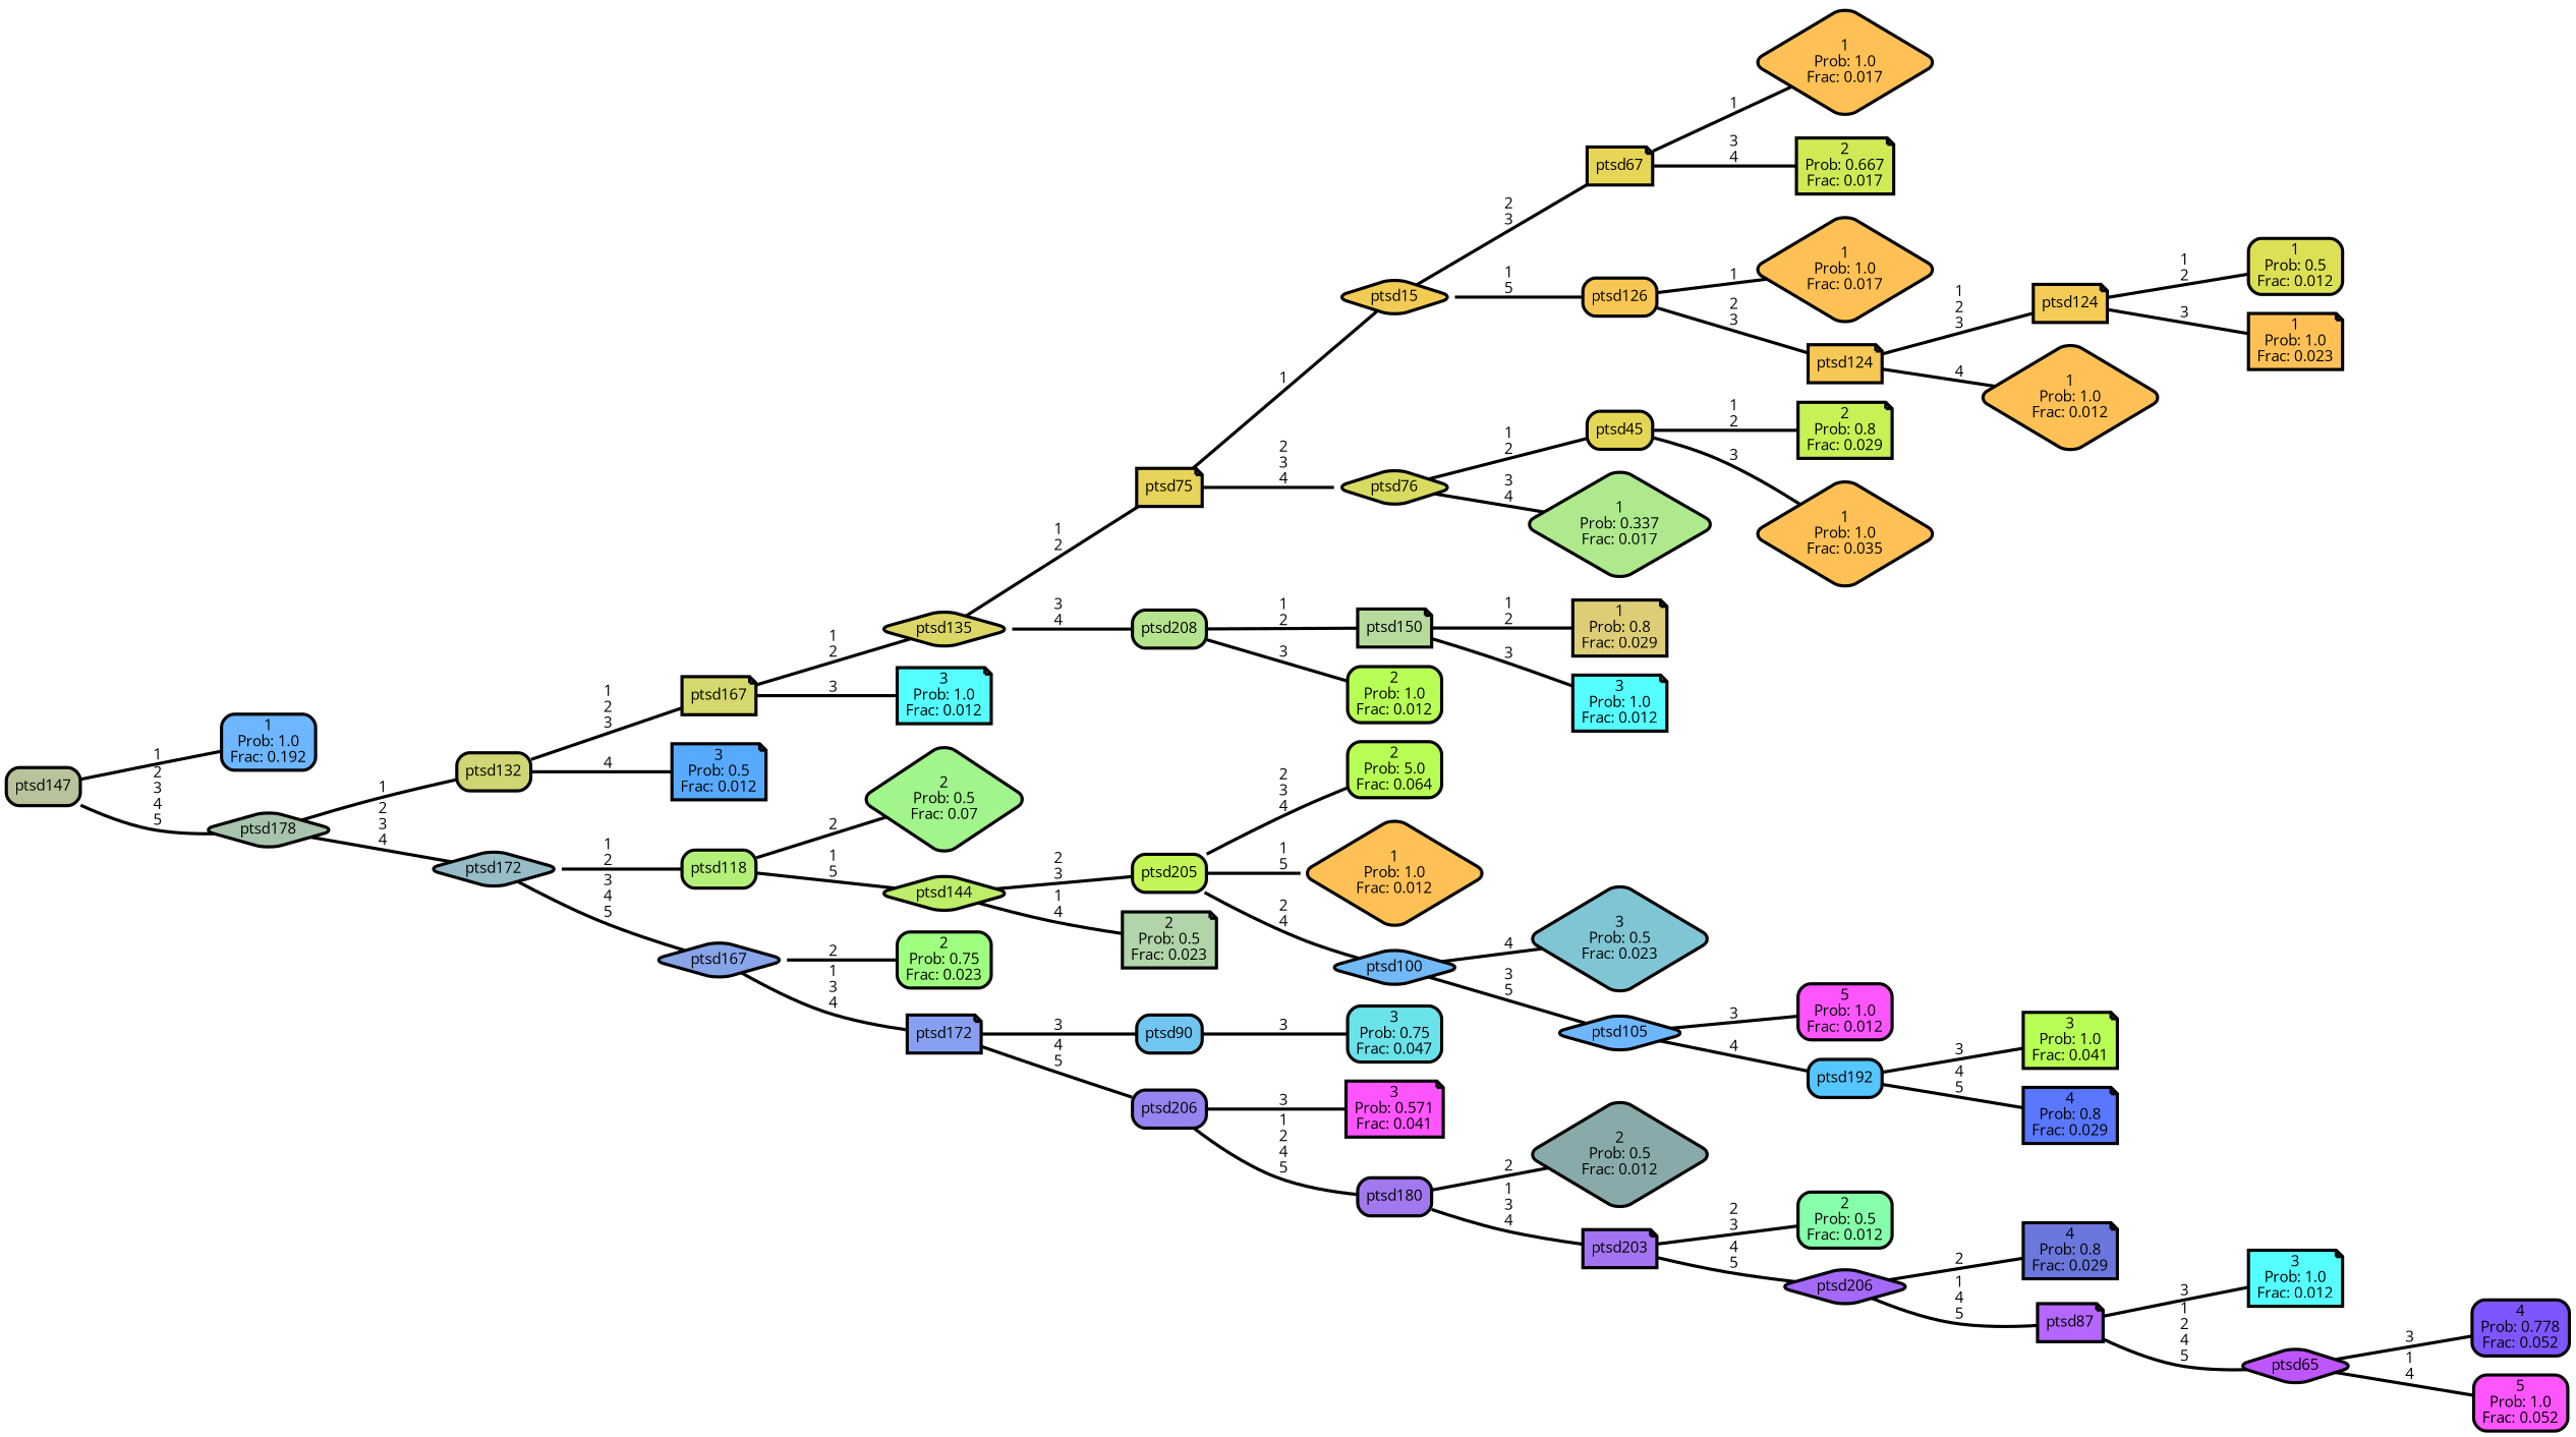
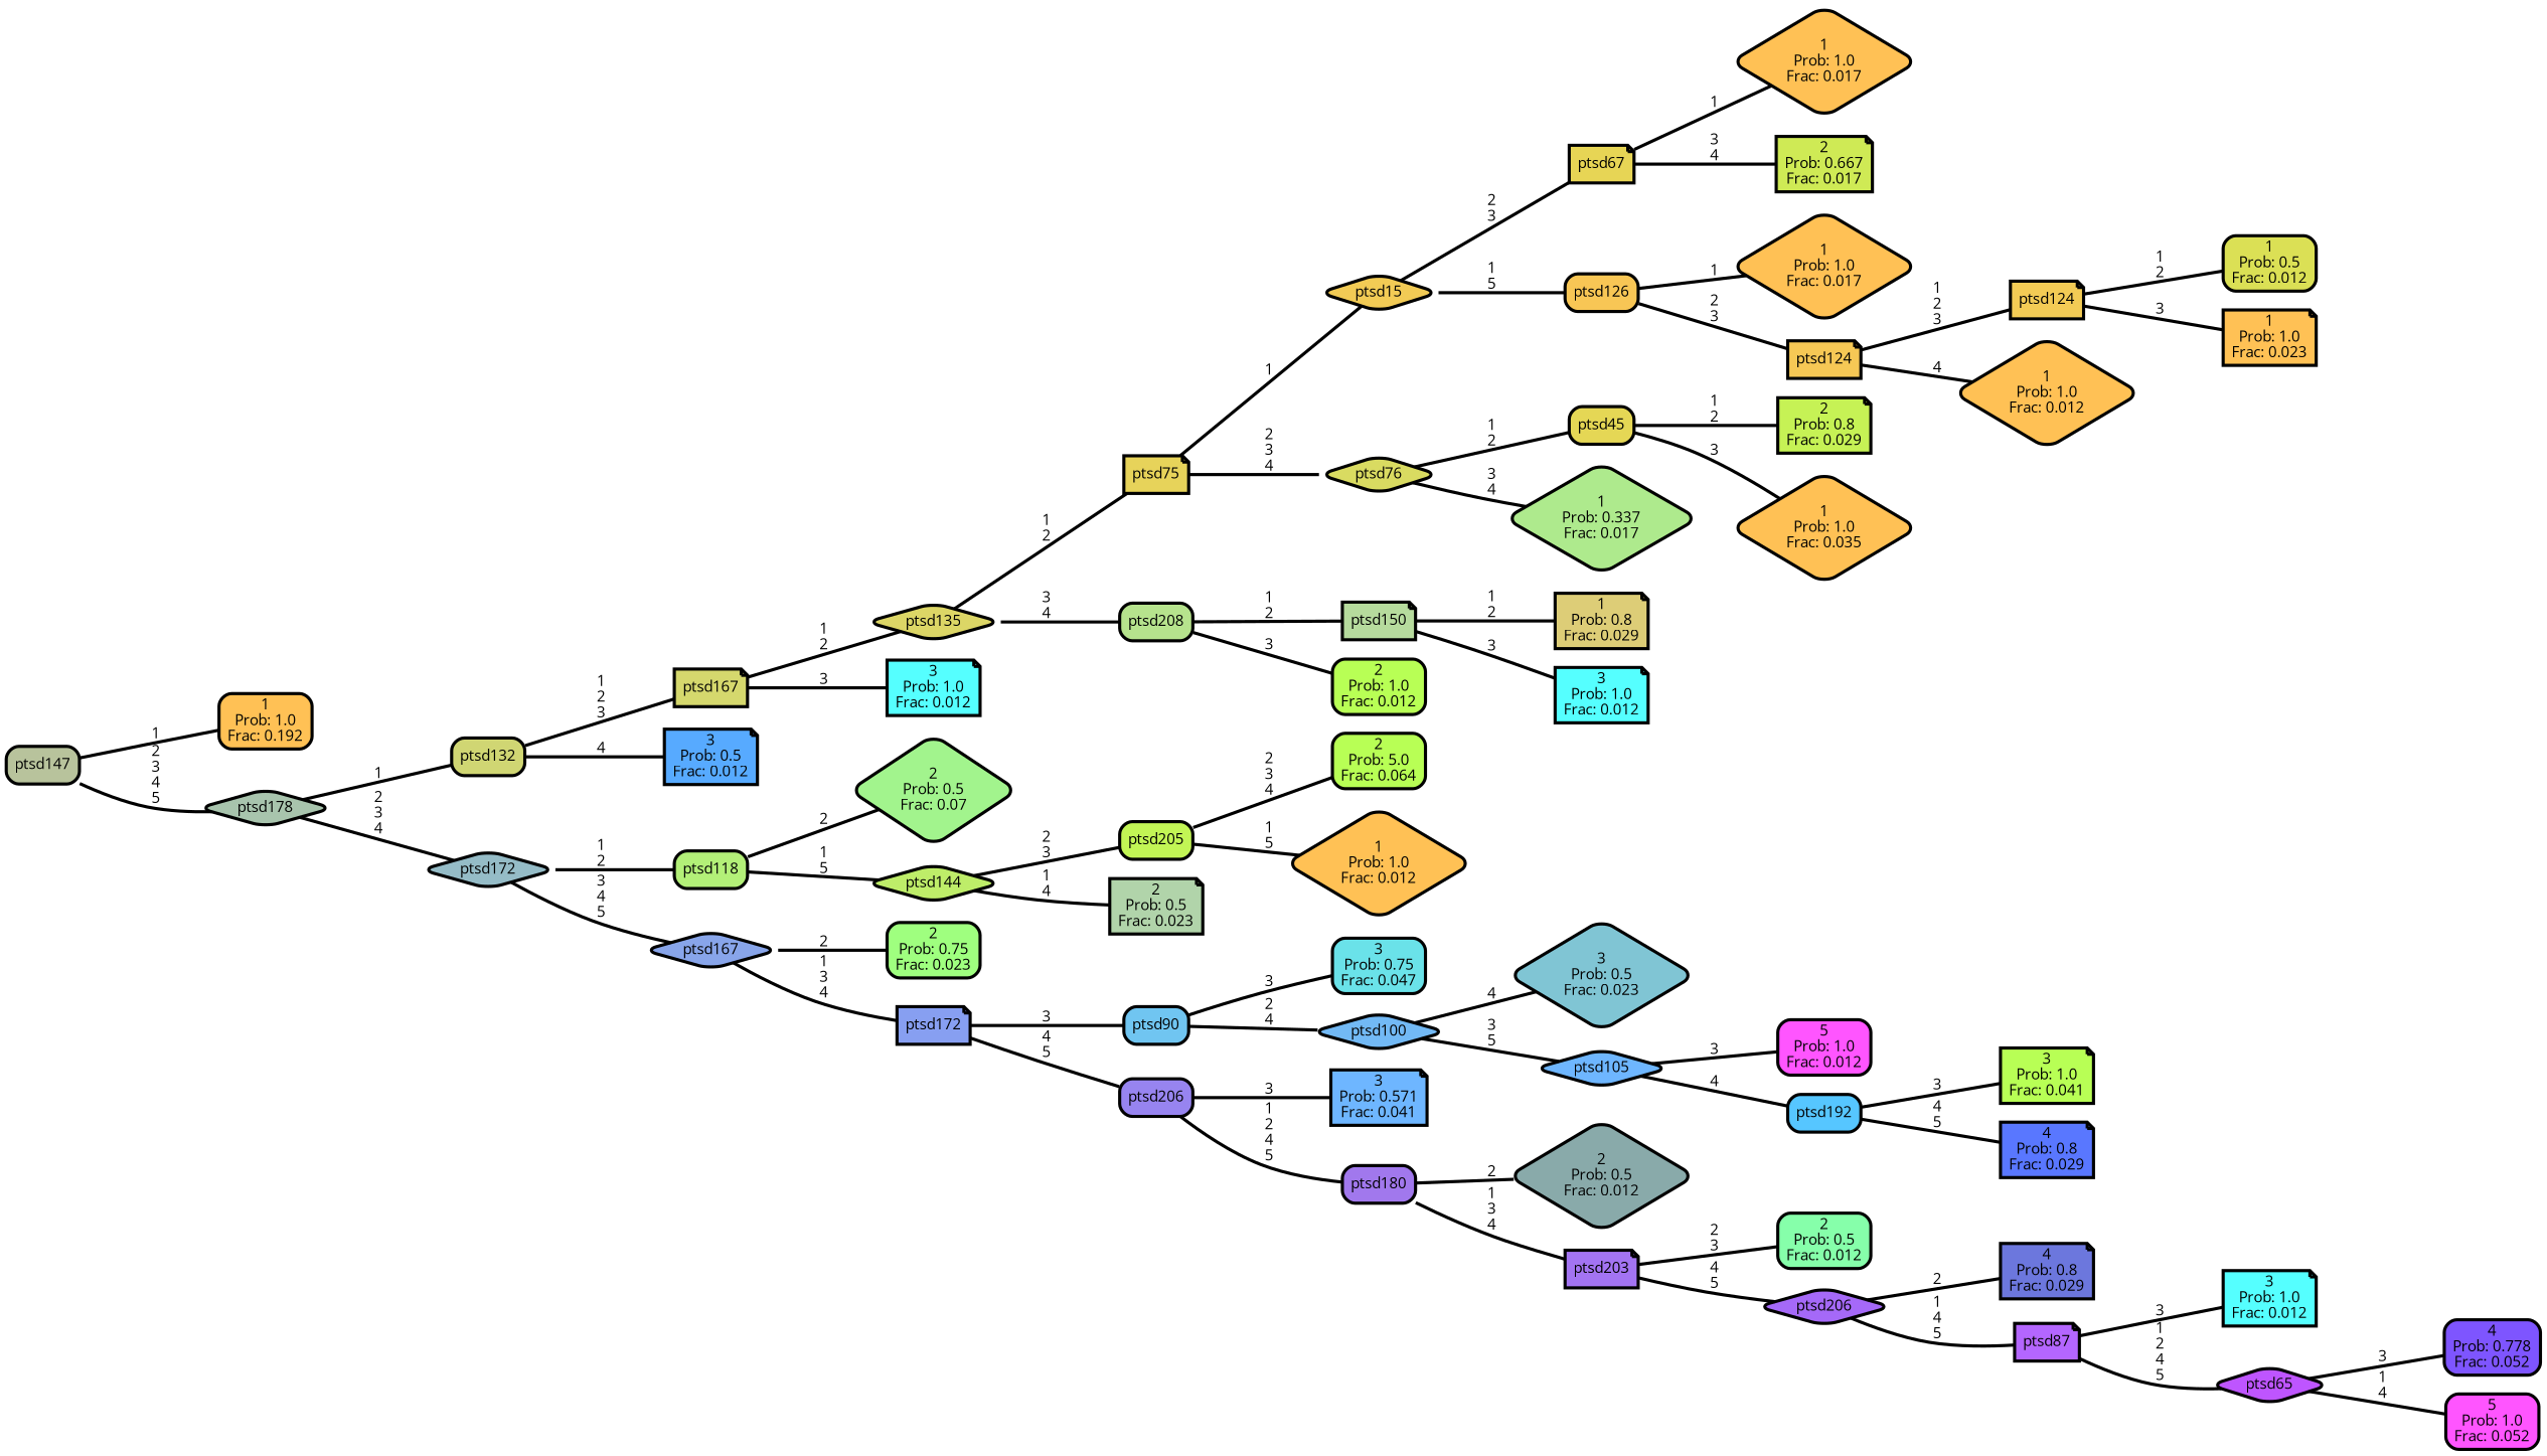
  graph {
    fontname="Open Sans"
    rankdir=LR
    ranksep="0 equally"
    splines=straight
    node [color=black fillcolor="#ffc155" fontcolor=black fontname="Open Sans" penwidth=3 shape=note style="filled, rounded"]
    edge [color=black fontname="Open Sans" penwidth=3]
-   n1 [fillcolor="#6eb6ff" label="1\nProb: 1.0\nFrac: 0.192" shape=box]
+   n1 [label="1\nProb: 1.0\nFrac: 0.192" shape=box]
    n2 [fillcolor="#b8c39c" label=ptsd147 shape=box]
    n3 [fillcolor="#a8c4ad" label=ptsd178 shape=diamond]
    n4 [fillcolor="#d0d673" label=ptsd132 shape=box]
    n5 [fillcolor="#95bcc7" label=ptsd172 shape=diamond]
    n6 [label="1\nProb: 1.0\nFrac: 0.017" shape=diamond]
    n7 [fillcolor="#e7d555" label=ptsd67]
    n8 [fillcolor="#cfea55" label="2\nProb: 0.667\nFrac: 0.017"]
    n9 [fillcolor="#f2cb55" label=ptsd15 shape=diamond]
    n10 [fillcolor="#f8c655" label=ptsd126 shape=box]
    n11 [label="1\nProb: 1.0\nFrac: 0.017" shape=diamond]
    n12 [fillcolor="#f6c855" label=ptsd124]
    n13 [fillcolor="#f3cb55" label=ptsd124]
    n14 [label="1\nProb: 1.0\nFrac: 0.012" shape=diamond]
    n15 [fillcolor="#dbe055" label="1\nProb: 0.5\nFrac: 0.012" shape=box]
    n16 [label="1\nProb: 1.0\nFrac: 0.023"]
    n17 [fillcolor="#e7d35a" label=ptsd75]
    n18 [fillcolor="#d9db61" label=ptsd76 shape=diamond]
    n19 [fillcolor="#e5d755" label=ptsd45 shape=box]
    n20 [fillcolor="#aeea8d" label="1\nProb: 0.337\nFrac: 0.017" shape=diamond]
    n21 [fillcolor="#c6f255" label="2\nProb: 0.8\nFrac: 0.029"]
    n22 [label="1\nProb: 1.0\nFrac: 0.035" shape=diamond]
    n23 [fillcolor="#dcd666" label=ptsd135 shape=diamond]
    n24 [fillcolor="#b6e38d" label=ptsd208 shape=box]
    n25 [fillcolor="#b6db9d" label=ptsd150]
    n26 [fillcolor="#b8ff55" label="2\nProb: 1.0\nFrac: 0.012" shape=box]
    n27 [fillcolor="#ddcd77" label="1\nProb: 0.8\nFrac: 0.029"]
    n28 [fillcolor="#55ffff" label="3\nProb: 1.0\nFrac: 0.012"]
    n29 [fillcolor="#d5d86d" label=ptsd167]
    n30 [fillcolor="#55ffff" label="3\nProb: 1.0\nFrac: 0.012"]
    n31 [fillcolor="#57aaff" label="3\nProb: 0.5\nFrac: 0.012"]
    n32 [fillcolor="#b3f078" label=ptsd118 shape=box]
    n33 [fillcolor="#88a5ea" label=ptsd167 shape=diamond]
    n34 [fillcolor="#a2f48d" label="2\nProb: 0.5\nFrac: 0.07" shape=diamond]
    n35 [fillcolor="#beed69" label=ptsd144 shape=diamond]
    n36 [fillcolor="#c2f555" label=ptsd205 shape=box]
    n37 [fillcolor="#b1d4aa" label="2\nProb: 0.5\nFrac: 0.023"]
    n38 [fillcolor="#b8ff55" label="2\nProb: 5.0\nFrac: 0.064" shape=box]
    n39 [label="1\nProb: 1.0\nFrac: 0.012" shape=diamond]
    n40 [fillcolor="#9fff7f" label="2\nProb: 0.75\nFrac: 0.023" shape=box]
    n41 [fillcolor="#879ff1" label=ptsd172]
    n42 [fillcolor="#70c5f1" label=ptsd90 shape=box]
    n43 [fillcolor="#9784f0" label=ptsd206 shape=box]
    n44 [fillcolor="#6ae2e9" label="3\nProb: 0.75\nFrac: 0.047" shape=box]
    n45 [fillcolor="#72b9f5" label=ptsd100 shape=diamond]
    n46 [fillcolor="#80c5d4" label="3\nProb: 0.5\nFrac: 0.023" shape=diamond]
    n47 [fillcolor="#6eb6ff" label=ptsd105 shape=diamond]
    n48 [fillcolor="#ff55ff" label="5\nProb: 1.0\nFrac: 0.012" shape=box]
    n49 [fillcolor="#56c6ff" label=ptsd192 shape=box]
    n50 [fillcolor="#b8ff55" label="3\nProb: 1.0\nFrac: 0.041"]
    n51 [fillcolor="#5977ff" label="4\nProb: 0.8\nFrac: 0.029"]
-   n52 [fillcolor="#ff55ff" label="3\nProb: 0.571\nFrac: 0.041"]
+   n52 [fillcolor="#6eb6ff" label="3\nProb: 0.571\nFrac: 0.041"]
    n53 [fillcolor="#a178ed" label=ptsd180 shape=box]
    n54 [fillcolor="#89aaaa" label="2\nProb: 0.5\nFrac: 0.012" shape=diamond]
    n55 [fillcolor="#a374f2" label=ptsd203]
    n56 [fillcolor="#86ffaa" label="2\nProb: 0.5\nFrac: 0.012" shape=box]
    n57 [fillcolor="#a569f8" label=ptsd206 shape=diamond]
    n58 [fillcolor="#6c77dd" label="4\nProb: 0.8\nFrac: 0.029"]
    n59 [fillcolor="#b466ff" label=ptsd87]
    n60 [fillcolor="#55ffff" label="3\nProb: 1.0\nFrac: 0.012"]
    n61 [fillcolor="#be55ff" label=ptsd65 shape=diamond]
    n62 [fillcolor="#7e55ff" label="4\nProb: 0.778\nFrac: 0.052" shape=box]
    n63 [fillcolor="#ff55ff" label="5\nProb: 1.0\nFrac: 0.052" shape=box]
    subgraph sub_1 {
      rank=same
    }
    n2 -- n1 [label=" 1"]
    n2 -- n3 [label=" 2\n 3\n 4\n 5"]
    n3 -- n4 [label=" 1"]
    n3 -- n5 [label=" 2\n 3\n 4"]
    n4 -- n29 [label=" 1\n 2\n 3"]
    n4 -- n31 [label=" 4"]
    n5 -- n32 [label=" 1\n 2"]
    n5 -- n33 [label=" 3\n 4\n 5"]
    n7 -- n6 [label=" 1"]
    n7 -- n8 [label=" 3\n 4"]
    n9 -- n7 [label=" 2\n 3"]
    n9 -- n10 [label=" 1\n 5"]
    n10 -- n11 [label=" 1"]
    n10 -- n12 [label=" 2\n 3"]
    n12 -- n13 [label=" 1\n 2\n 3"]
    n12 -- n14 [label=" 4"]
    n13 -- n15 [label=" 1\n 2"]
    n13 -- n16 [label=" 3"]
    n17 -- n9 [label=" 1"]
    n17 -- n18 [label=" 2\n 3\n 4"]
    n18 -- n19 [label=" 1\n 2"]
    n18 -- n20 [label=" 3\n 4"]
    n19 -- n21 [label=" 1\n 2"]
    n19 -- n22 [label=" 3"]
    n23 -- n17 [label=" 1\n 2"]
    n23 -- n24 [label=" 3\n 4"]
    n24 -- n25 [label=" 1\n 2"]
    n24 -- n26 [label=" 3"]
    n25 -- n27 [label=" 1\n 2"]
    n25 -- n28 [label=" 3"]
    n29 -- n23 [label=" 1\n 2"]
    n29 -- n30 [label=" 3"]
    n32 -- n34 [label=" 2"]
    n32 -- n35 [label=" 1\n 5"]
    n33 -- n40 [label=" 2"]
    n33 -- n41 [label=" 1\n 3\n 4"]
    n35 -- n36 [label=" 2\n 3"]
    n35 -- n37 [label=" 1\n 4"]
    n36 -- n38 [label=" 2\n 3\n 4"]
    n36 -- n39 [label=" 1\n 5"]
    n41 -- n42 [label=" 3"]
    n41 -- n43 [label=" 4\n 5"]
    n42 -- n44 [label=" 3"]
-   n36 -- n45 [label=" 2\n 4"]
+   n42 -- n45 [label=" 2\n 4"]
    n43 -- n52 [label=" 3"]
    n43 -- n53 [label=" 1\n 2\n 4\n 5"]
    n45 -- n46 [label=" 4"]
    n45 -- n47 [label=" 3\n 5"]
    n47 -- n48 [label=" 3"]
    n47 -- n49 [label=" 4"]
    n49 -- n50 [label=" 3"]
    n49 -- n51 [label=" 4\n 5"]
    n53 -- n54 [label=" 2"]
    n53 -- n55 [label=" 1\n 3\n 4"]
    n55 -- n56 [label=" 2\n 3"]
    n55 -- n57 [label=" 4\n 5"]
    n57 -- n58 [label=" 2"]
    n57 -- n59 [label=" 1\n 4\n 5"]
    n59 -- n60 [label=" 3"]
    n59 -- n61 [label=" 1\n 2\n 4\n 5"]
    n61 -- n62 [label=" 3"]
    n61 -- n63 [label=" 1\n 4"]
  }
